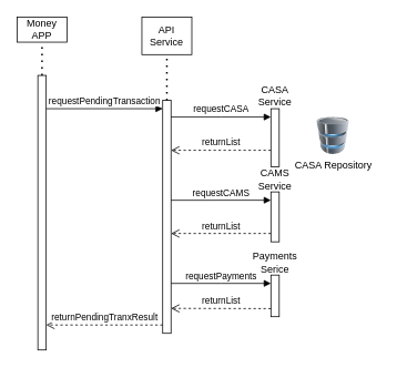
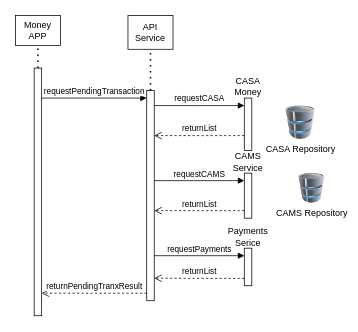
  <mxCell id="0" />
  <mxCell id="1" parent="0" />
  <mxCell id="2" value="" style="html=1;points=[];perimeter=orthogonalPerimeter;outlineConnect=0;targetShapes=umlLifeline;portConstraint=eastwest;newEdgeStyle={&quot;edgeStyle&quot;:&quot;elbowEdgeStyle&quot;,&quot;elbow&quot;:&quot;vertical&quot;,&quot;curved&quot;:0,&quot;rounded&quot;:0};" vertex="1" parent="1"><mxGeometry x="45" y="90" width="10" height="330" as="geometry" /></mxCell>
  <mxCell id="3" value="" style="html=1;points=[];perimeter=orthogonalPerimeter;outlineConnect=0;targetShapes=umlLifeline;portConstraint=eastwest;newEdgeStyle={&quot;edgeStyle&quot;:&quot;elbowEdgeStyle&quot;,&quot;elbow&quot;:&quot;vertical&quot;,&quot;curved&quot;:0,&quot;rounded&quot;:0};" vertex="1" parent="1"><mxGeometry x="195" y="120" width="10" height="280" as="geometry" /></mxCell>
  <mxCell id="4" value="requestPendingTransaction" style="html=1;verticalAlign=bottom;endArrow=block;edgeStyle=elbowEdgeStyle;elbow=horizontal;curved=0;rounded=0;" edge="1" target="3" parent="1" source="2"><mxGeometry relative="1" as="geometry"><mxPoint x="125" y="120" as="sourcePoint" /><Array as="points"><mxPoint x="125" y="130" /></Array></mxGeometry></mxCell>
  <mxCell id="5" value="returnPendingTranxResult" style="html=1;verticalAlign=bottom;endArrow=open;dashed=1;endSize=8;edgeStyle=elbowEdgeStyle;elbow=vertical;curved=0;rounded=0;" edge="1" source="3" parent="1"><mxGeometry relative="1" as="geometry"><mxPoint x="55" y="390" as="targetPoint" /><Array as="points"><mxPoint x="75" y="390" /></Array></mxGeometry></mxCell>
  <mxCell id="6" value="" style="html=1;points=[];perimeter=orthogonalPerimeter;outlineConnect=0;targetShapes=umlLifeline;portConstraint=eastwest;newEdgeStyle={&quot;edgeStyle&quot;:&quot;elbowEdgeStyle&quot;,&quot;elbow&quot;:&quot;vertical&quot;,&quot;curved&quot;:0,&quot;rounded&quot;:0};" vertex="1" parent="1"><mxGeometry x="325" y="130" width="10" height="70" as="geometry" /></mxCell>
  <mxCell id="7" value="requestCASA" style="html=1;verticalAlign=bottom;endArrow=block;edgeStyle=elbowEdgeStyle;elbow=vertical;curved=0;rounded=0;" edge="1" parent="1"><mxGeometry relative="1" as="geometry"><mxPoint x="205" y="140" as="sourcePoint" /><mxPoint x="325" y="140" as="targetPoint" /></mxGeometry></mxCell>
  <mxCell id="8" value="returnList" style="html=1;verticalAlign=bottom;endArrow=open;dashed=1;endSize=8;edgeStyle=elbowEdgeStyle;elbow=vertical;curved=0;rounded=0;" edge="1" parent="1"><mxGeometry relative="1" as="geometry"><mxPoint x="205" y="180.35" as="targetPoint" /><mxPoint x="325" y="180" as="sourcePoint" /></mxGeometry></mxCell>
  <mxCell id="9" value="" style="html=1;points=[];perimeter=orthogonalPerimeter;outlineConnect=0;targetShapes=umlLifeline;portConstraint=eastwest;newEdgeStyle={&quot;edgeStyle&quot;:&quot;elbowEdgeStyle&quot;,&quot;elbow&quot;:&quot;vertical&quot;,&quot;curved&quot;:0,&quot;rounded&quot;:0};" vertex="1" parent="1"><mxGeometry x="325" y="230" width="10" height="60" as="geometry" /></mxCell>
  <mxCell id="10" value="requestCAMS" style="html=1;verticalAlign=bottom;endArrow=block;edgeStyle=elbowEdgeStyle;elbow=vertical;curved=0;rounded=0;exitX=1;exitY=0.393;exitDx=0;exitDy=0;exitPerimeter=0;" edge="1" parent="1"><mxGeometry relative="1" as="geometry"><mxPoint x="205" y="240.04" as="sourcePoint" /><mxPoint x="325" y="240" as="targetPoint" /></mxGeometry></mxCell>
  <mxCell id="11" value="returnList" style="html=1;verticalAlign=bottom;endArrow=open;dashed=1;endSize=8;edgeStyle=elbowEdgeStyle;elbow=vertical;curved=0;rounded=0;" edge="1" parent="1"><mxGeometry relative="1" as="geometry"><mxPoint x="205" y="280" as="targetPoint" /><mxPoint x="325" y="280" as="sourcePoint" /></mxGeometry></mxCell>
  <mxCell id="12" value="" style="html=1;points=[];perimeter=orthogonalPerimeter;outlineConnect=0;targetShapes=umlLifeline;portConstraint=eastwest;newEdgeStyle={&quot;edgeStyle&quot;:&quot;elbowEdgeStyle&quot;,&quot;elbow&quot;:&quot;vertical&quot;,&quot;curved&quot;:0,&quot;rounded&quot;:0};" vertex="1" parent="1"><mxGeometry x="325" y="330" width="10" height="50" as="geometry" /></mxCell>
  <mxCell id="13" value="requestPayments" style="html=1;verticalAlign=bottom;endArrow=block;edgeStyle=elbowEdgeStyle;elbow=vertical;curved=0;rounded=0;" edge="1" parent="1"><mxGeometry relative="1" as="geometry"><mxPoint x="205" y="340" as="sourcePoint" /><mxPoint x="325" y="340" as="targetPoint" /></mxGeometry></mxCell>
  <mxCell id="14" value="returnList" style="html=1;verticalAlign=bottom;endArrow=open;dashed=1;endSize=8;edgeStyle=elbowEdgeStyle;elbow=vertical;curved=0;rounded=0;" edge="1" parent="1"><mxGeometry relative="1" as="geometry"><mxPoint x="205" y="370.3" as="targetPoint" /><mxPoint x="325" y="370.3" as="sourcePoint" /></mxGeometry></mxCell>
- <mxCell id="15" value="Money APP" style="rounded=0;whiteSpace=wrap;html=1;" vertex="1" parent="1"><mxGeometry x="20" y="20" width="60" height="30" as="geometry" /></mxCell>
+ <mxCell id="15" value="Money APP" style="rounded=0;whiteSpace=wrap;html=1;" vertex="1" parent="1"><mxGeometry x="20" y="20" width="60" height="40" as="geometry" /></mxCell>
  <mxCell id="16" value="API Service" style="rounded=0;whiteSpace=wrap;html=1;" vertex="1" parent="1"><mxGeometry x="170" y="20" width="60" height="45" as="geometry" /></mxCell>
  <mxCell id="17" value="CASA Repository" style="image;html=1;image=img/lib/clip_art/computers/Database_128x128.png" vertex="1" parent="1"><mxGeometry x="360" y="140" width="80" height="45" as="geometry" /></mxCell>
- <mxCell id="19" value="CASA Service" style="text;html=1;strokeColor=none;fillColor=none;align=center;verticalAlign=middle;whiteSpace=wrap;rounded=0;" vertex="1" parent="1"><mxGeometry x="300" y="100" width="60" height="30" as="geometry" /></mxCell>
+ <mxCell id="18" value="CAMS Repository" style="image;html=1;image=img/lib/clip_art/computers/Database_128x128.png" vertex="1" parent="1"><mxGeometry x="375" y="230" width="80" height="40" as="geometry" /></mxCell>
+ <mxCell id="19" value="CASA Money" style="text;html=1;strokeColor=none;fillColor=none;align=center;verticalAlign=middle;whiteSpace=wrap;rounded=0;" vertex="1" parent="1"><mxGeometry x="300" y="100" width="60" height="30" as="geometry" /></mxCell>
  <mxCell id="20" value="CAMS&lt;br&gt;Service" style="text;html=1;strokeColor=none;fillColor=none;align=center;verticalAlign=middle;whiteSpace=wrap;rounded=0;" vertex="1" parent="1"><mxGeometry x="300" y="200" width="60" height="30" as="geometry" /></mxCell>
  <mxCell id="21" value="Payments Serice" style="text;html=1;strokeColor=none;fillColor=none;align=center;verticalAlign=middle;whiteSpace=wrap;rounded=0;" vertex="1" parent="1"><mxGeometry x="300" y="300" width="60" height="30" as="geometry" /></mxCell>
  <mxCell id="22" value="" style="endArrow=none;dashed=1;html=1;dashPattern=1 3;strokeWidth=2;rounded=0;entryX=0.5;entryY=1;entryDx=0;entryDy=0;" edge="1" parent="1" source="2" target="15"><mxGeometry width="50" height="50" relative="1" as="geometry"><mxPoint x="45" y="90" as="sourcePoint" /><mxPoint x="95" y="40" as="targetPoint" /></mxGeometry></mxCell>
  <mxCell id="23" value="" style="endArrow=none;dashed=1;html=1;dashPattern=1 3;strokeWidth=2;rounded=0;" edge="1" parent="1" source="3" target="16"><mxGeometry width="50" height="50" relative="1" as="geometry"><mxPoint x="199.63" y="90" as="sourcePoint" /><mxPoint x="199.63" y="50" as="targetPoint" /></mxGeometry></mxCell>
